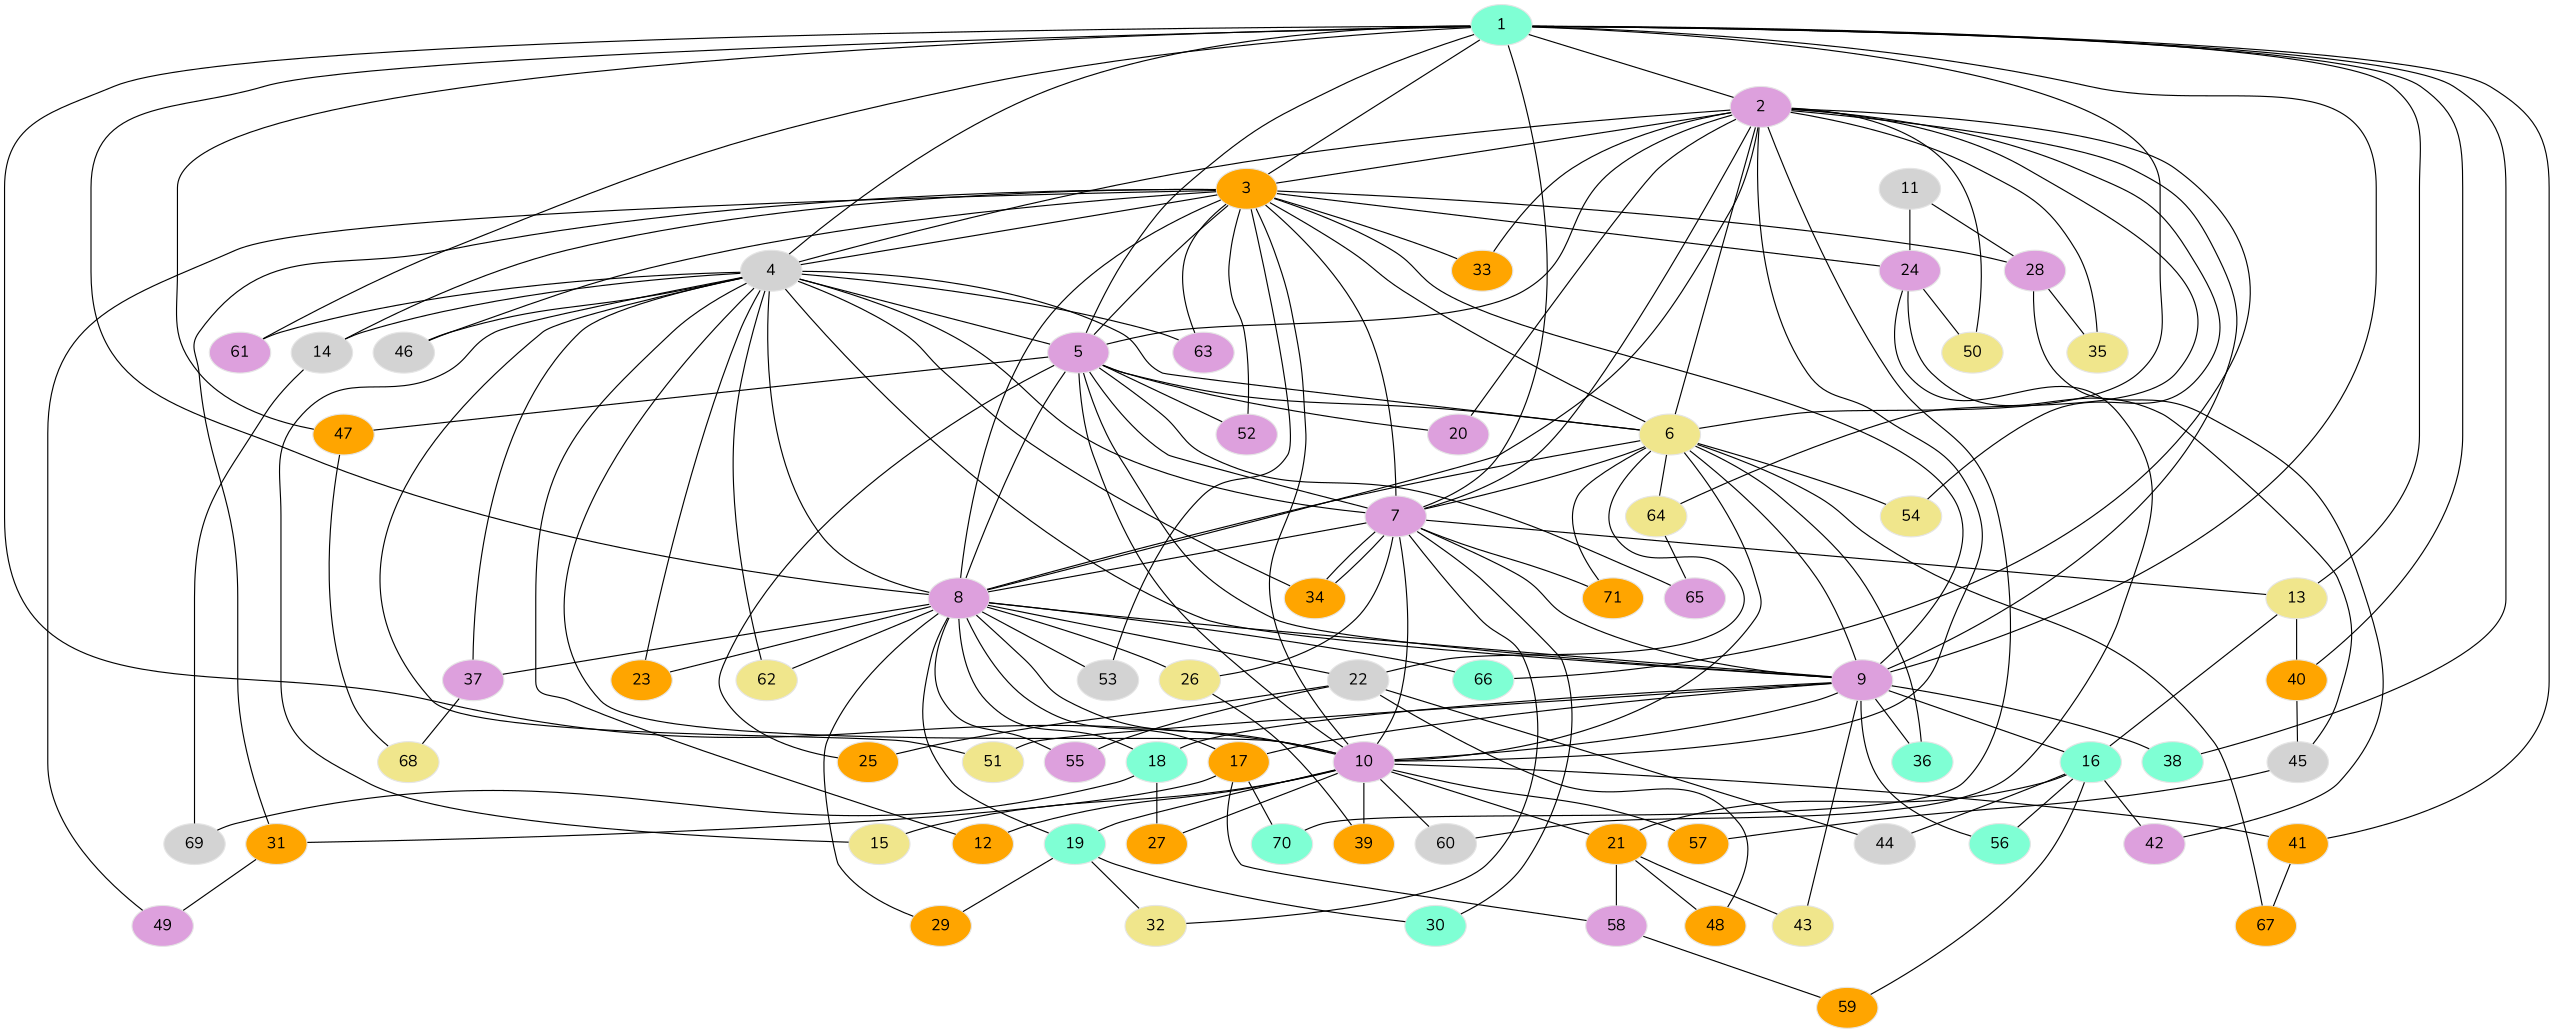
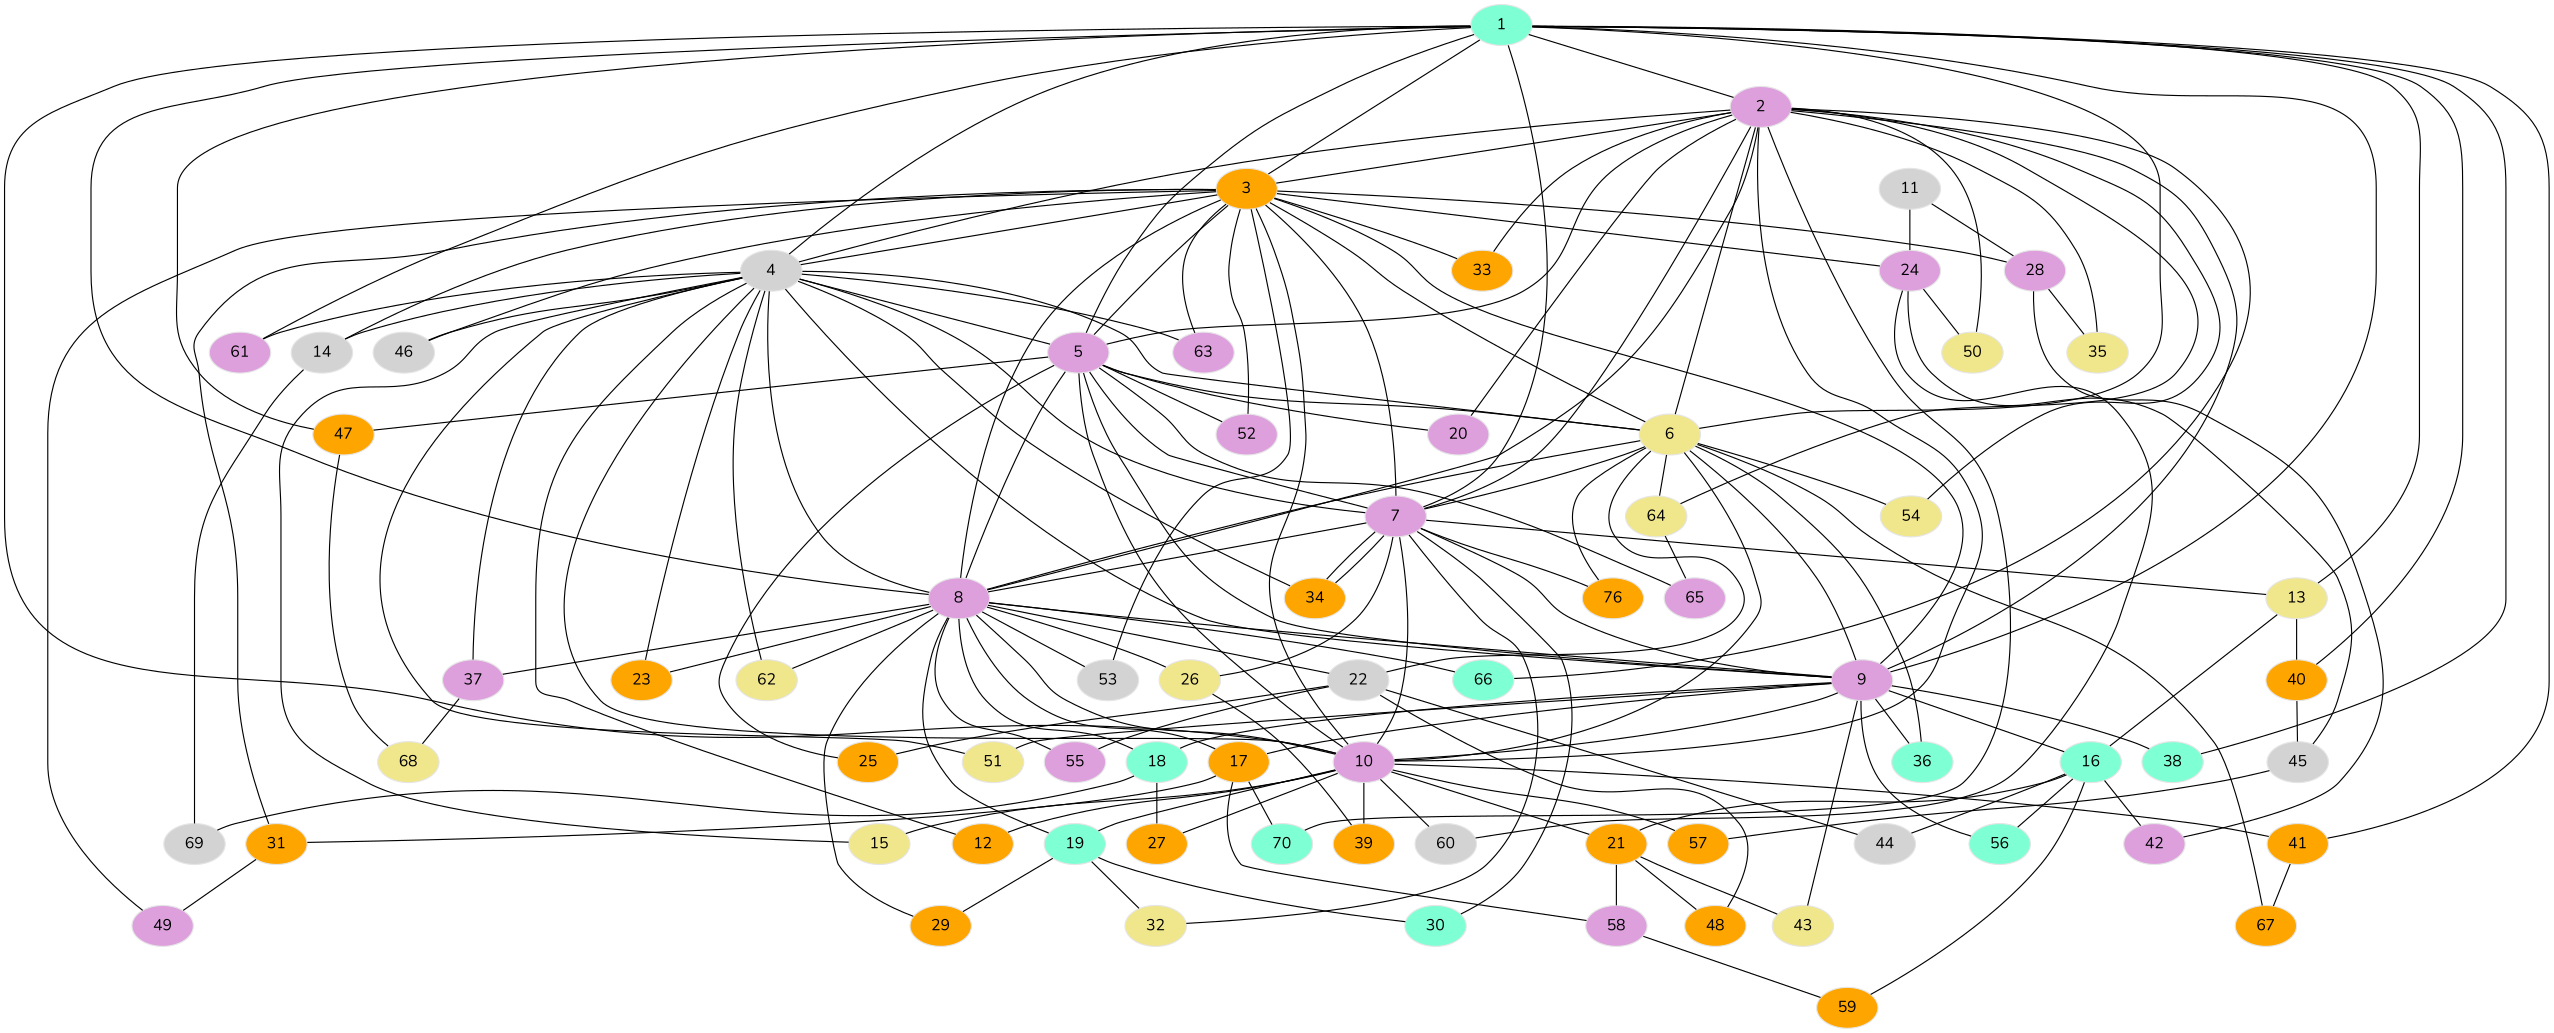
  graph {
    fontname=Nunito
    node [color=gray90 fillcolor=orange fontname=Nunito style=filled]
    edge [fontname=Nunito]
    1 [fillcolor=aquamarine]
    2 [fillcolor=plum]
    3
    4 [fillcolor=lightgrey]
    5 [fillcolor=plum]
    6 [fillcolor=khaki]
    7 [fillcolor=plum]
    8 [fillcolor=plum]
    9 [fillcolor=plum]
    10 [fillcolor=plum]
    13 [fillcolor=khaki]
    38 [fillcolor=aquamarine]
    40
    41
    47
    61 [fillcolor=plum]
    20 [fillcolor=plum]
    33
    35 [fillcolor=khaki]
    50 [fillcolor=khaki]
    54 [fillcolor=khaki]
    64 [fillcolor=khaki]
    66 [fillcolor=aquamarine]
    70 [fillcolor=aquamarine]
    14 [fillcolor=lightgrey]
    24 [fillcolor=plum]
    28 [fillcolor=plum]
    31
    46 [fillcolor=lightgrey]
    49 [fillcolor=plum]
    52 [fillcolor=plum]
    53 [fillcolor=lightgrey]
    63 [fillcolor=plum]
    12
    15 [fillcolor=khaki]
    23
    37 [fillcolor=plum]
    51 [fillcolor=khaki]
    62 [fillcolor=khaki]
    34
    25
    65 [fillcolor=plum]
    22 [fillcolor=lightgrey]
    36 [fillcolor=aquamarine]
    67
-   71
+   71 [label=76]
    26 [fillcolor=khaki]
    30 [fillcolor=aquamarine]
    32 [fillcolor=khaki]
    17
    18 [fillcolor=aquamarine]
    19 [fillcolor=aquamarine]
    29
    55 [fillcolor=plum]
    16 [fillcolor=aquamarine]
    43 [fillcolor=khaki]
    56 [fillcolor=aquamarine]
    21
    27
    39
    57
    60 [fillcolor=lightgrey]
    45 [fillcolor=lightgrey]
    68 [fillcolor=khaki]
    69 [fillcolor=lightgrey]
    42 [fillcolor=plum]
    11 [fillcolor=lightgrey]
    44 [fillcolor=lightgrey]
    48
    58 [fillcolor=plum]
    59
    1 -- 2
    1 -- 3
    1 -- 4
    1 -- 5
    1 -- 6
    1 -- 7
    1 -- 8
    1 -- 9
    1 -- 10
    1 -- 13
    1 -- 38
    1 -- 40
    1 -- 41
    1 -- 47
    1 -- 61
    2 -- 3
    2 -- 4
    2 -- 5
    2 -- 6
    2 -- 7
    2 -- 8
    2 -- 9
    2 -- 10
    2 -- 20
    2 -- 33
    2 -- 35
    2 -- 50
    2 -- 54
    2 -- 64
    2 -- 66
    2 -- 70
    3 -- 4
    3 -- 5
    3 -- 6
    3 -- 7
    3 -- 8
    3 -- 9
    3 -- 10
    3 -- 33
    3 -- 14
    3 -- 24
    3 -- 28
    3 -- 31
    3 -- 46
    3 -- 49
    3 -- 52
    3 -- 53
    3 -- 63
    4 -- 5
    4 -- 6
    4 -- 7
    4 -- 8
    4 -- 9
    4 -- 10
    4 -- 61
    4 -- 14
    4 -- 46
    4 -- 63
    4 -- 12
    4 -- 15
    4 -- 23
    4 -- 37
    4 -- 51
    4 -- 62
    4 -- 34
    5 -- 6
    5 -- 7
    5 -- 8
    5 -- 9
    5 -- 10
    5 -- 47
    5 -- 20
    5 -- 52
    5 -- 25
    5 -- 65
    6 -- 7
    6 -- 8
    6 -- 9
    6 -- 10
    6 -- 54
    6 -- 64
    6 -- 22
    6 -- 36
    6 -- 67
    6 -- 71
    7 -- 8
    7 -- 9
    7 -- 10
    7 -- 13
    7 -- 34
    7 -- 34
    7 -- 71
    7 -- 26
    7 -- 30
    7 -- 32
    8 -- 9
    8 -- 10
    8 -- 66
    8 -- 53
    8 -- 23
    8 -- 37
    8 -- 62
    8 -- 22
    8 -- 26
    8 -- 17
    8 -- 18
    8 -- 19
    8 -- 29
    8 -- 55
    9 -- 10
    9 -- 38
    9 -- 51
    9 -- 36
    9 -- 17
    9 -- 18
    9 -- 16
    9 -- 43
    9 -- 56
    10 -- 41
    10 -- 12
    10 -- 15
    10 -- 19
    10 -- 21
    10 -- 27
    10 -- 39
    10 -- 57
    10 -- 60
    13 -- 40
    13 -- 16
    40 -- 45
    41 -- 67
    47 -- 68
    64 -- 65
    14 -- 69
    24 -- 50
    24 -- 60
    24 -- 45
    28 -- 35
    28 -- 42
    31 -- 49
    37 -- 68
    22 -- 25
    22 -- 55
    22 -- 44
    22 -- 48
    26 -- 39
    17 -- 70
    17 -- 31
    17 -- 58
    18 -- 27
    18 -- 69
    19 -- 30
    19 -- 32
    19 -- 29
    16 -- 56
    16 -- 21
    16 -- 42
    16 -- 44
    16 -- 59
    21 -- 43
    21 -- 48
    21 -- 58
    45 -- 57
    11 -- 24
    11 -- 28
    58 -- 59
  }
